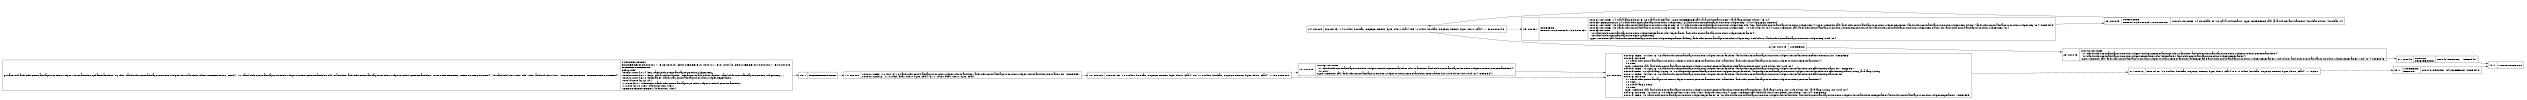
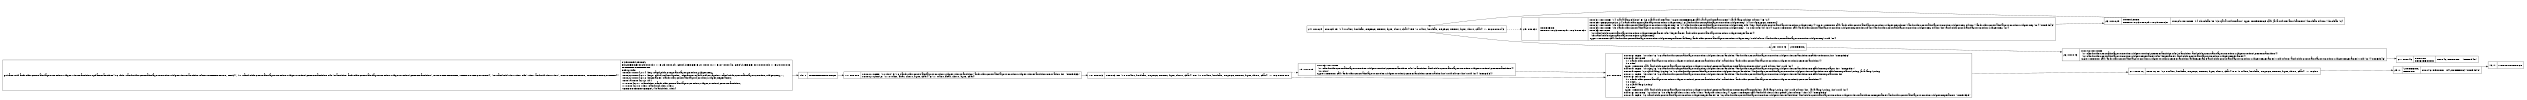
  digraph {
    rankdir=LR
    node [shape=record]
    n1 [label="{15\:\ ?|MTH_ENTER_BLOCK\l}"]
    n2 [label="{17\:\ 0x0000|0x0000: IGET  (r0 I:int) = (r6 I:androidx.constraintlayout.motion.widget.ViewTransition) androidx.constraintlayout.motion.widget.ViewTransition.mDuration int  (LINE:533)\l0x0002: CONST  (r1 I:??[int, float, short, byte, char]) = (\-1 ??[int, float, short, byte, char]) \l}"]
    n3 [label="{18\:\ 0x0003|0x0003: IF  (r0 I:??[int, boolean, OBJECT, ARRAY, byte, short, char]) == (r1 I:??[int, boolean, OBJECT, ARRAY, byte, short, char])  \-\> B:20:0x0008 \l}"]
    n4 [label="{19\:\ 0x0005|0x0005: INVOKE  \l  (r7 I:androidx.constraintlayout.motion.widget.MotionScene$Transition A[D('transition' androidx.constraintlayout.motion.widget.MotionScene$Transition)])\l  (r0 I:int)\l type: VIRTUAL call: androidx.constraintlayout.motion.widget.MotionScene.Transition.setDuration(int):void A[MD:(int):void (m)] (LINE:534)\l}"]
    n5 [label="{20\:\ 0x0008|0x0008: IGET  (r0 I:int) = (r6 I:androidx.constraintlayout.motion.widget.ViewTransition) androidx.constraintlayout.motion.widget.ViewTransition.mPathMotionArc int  (LINE:536)\l0x060a: INVOKE  \l  (r7 I:androidx.constraintlayout.motion.widget.MotionScene$Transition A[D('transition' androidx.constraintlayout.motion.widget.MotionScene$Transition)])\l  (r0 I:int)\l type: VIRTUAL call: androidx.constraintlayout.motion.widget.MotionScene.Transition.setPathMotionArc(int):void A[MD:(int):void (m)]\l0x000d: IGET  (r0 I:int) = (r6 I:androidx.constraintlayout.motion.widget.ViewTransition) androidx.constraintlayout.motion.widget.ViewTransition.mDefaultInterpolator int  (LINE:537)\l0x000f: IGET  (r2 I:java.lang.String) = (r6 I:androidx.constraintlayout.motion.widget.ViewTransition) androidx.constraintlayout.motion.widget.ViewTransition.mDefaultInterpolatorString java.lang.String \l0x0011: IGET  (r3 I:int) = (r6 I:androidx.constraintlayout.motion.widget.ViewTransition) androidx.constraintlayout.motion.widget.ViewTransition.mDefaultInterpolatorID int \l0x0013: INVOKE  \l  (r7 I:androidx.constraintlayout.motion.widget.MotionScene$Transition A[D('transition' androidx.constraintlayout.motion.widget.MotionScene$Transition)])\l  (r0 I:int)\l  (r2 I:java.lang.String)\l  (r3 I:int)\l type: VIRTUAL call: androidx.constraintlayout.motion.widget.MotionScene.Transition.setInterpolatorInfo(int, java.lang.String, int):void A[MD:(int, java.lang.String, int):void (m)]\l0x0016: INVOKE  (r0 I:int) = (r8 I:android.view.View A[D('view' android.view.View)]) type: VIRTUAL call: android.view.View.getId():int A[MD:():int (c)] (LINE:538)\l0x001a: IGET  (r2 I:androidx.constraintlayout.motion.widget.KeyFrames) = (r6 I:androidx.constraintlayout.motion.widget.ViewTransition) androidx.constraintlayout.motion.widget.ViewTransition.mKeyFrames androidx.constraintlayout.motion.widget.KeyFrames  (LINE:539)\l}"]
    n6 [label="{21\:\ 0x001c|0x001c: IF  (r2 I:??[int, boolean, OBJECT, ARRAY, byte, short, char]) == (0 ??[int, boolean, OBJECT, ARRAY, byte, short, char])  \-\> B:29:? \l}"]
    n7 [label="{29\:\ ?|SYNTHETIC\lRETURN\l|0x0046: RETURN   A[SYNTHETIC] (LINE:548)\l}"]
    n8 [label="{16\:\ ?|MTH_EXIT_BLOCK\l}"]
    n9 [label="{23\:\ 0x002b|LOOP_START\lLOOP:0: B:23:0x002b\-\>B:25:0x0031\l|0x002b: INVOKE  (r4 I:boolean) = (r3 I:java.util.Iterator) type: INTERFACE call: java.util.Iterator.hasNext():boolean A[MD:():boolean (c)]\l}"]
    n10 [label="{24\:\ 0x002f|0x002f: IF  (r4 I:??[int, boolean, OBJECT, ARRAY, byte, short, char]) == (0 ??[int, boolean, OBJECT, ARRAY, byte, short, char])  \-\> B:28:0x0043 \l}"]
    n11 [label="{25\:\ 0x0031|LOOP_END\lLOOP:0: B:23:0x002b\-\>B:25:0x0031\l|0x0031: INVOKE  (r4 I:java.lang.Object) = (r3 I:java.util.Iterator) type: INTERFACE call: java.util.Iterator.next():java.lang.Object A[MD:():E (c)]\l0x0035: CHECK_CAST (r4 I:androidx.constraintlayout.motion.widget.Key) = (androidx.constraintlayout.motion.widget.Key) (r4 I:??[OBJECT, ARRAY]) \l0x0037: INVOKE  (r5 I:androidx.constraintlayout.motion.widget.Key) = (r4 I:androidx.constraintlayout.motion.widget.Key A[D('key' androidx.constraintlayout.motion.widget.Key)]) type: VIRTUAL call: androidx.constraintlayout.motion.widget.Key.clone():androidx.constraintlayout.motion.widget.Key A[MD:():androidx.constraintlayout.motion.widget.Key (m)] (LINE:543)\l0x003b: INVOKE  (r5 I:androidx.constraintlayout.motion.widget.Key) = (r5 I:androidx.constraintlayout.motion.widget.Key), (r0 I:int A[D('id' int)]) type: VIRTUAL call: androidx.constraintlayout.motion.widget.Key.setViewId(int):androidx.constraintlayout.motion.widget.Key A[MD:(int):androidx.constraintlayout.motion.widget.Key (m)]\l0x003f: INVOKE  \l  (r2 I:androidx.constraintlayout.motion.widget.KeyFrames A[D('keyFrames' androidx.constraintlayout.motion.widget.KeyFrames)])\l  (r5 I:androidx.constraintlayout.motion.widget.Key)\l type: VIRTUAL call: androidx.constraintlayout.motion.widget.KeyFrames.addKey(androidx.constraintlayout.motion.widget.Key):void A[MD:(androidx.constraintlayout.motion.widget.Key):void (m)]\l}"]
    n12 [label="{28\:\ 0x0043|SYNTHETIC\l}"]
    n13 [label="{26\:\ 0x0043|0x0043: INVOKE  \l  (r7 I:androidx.constraintlayout.motion.widget.MotionScene$Transition A[D('transition' androidx.constraintlayout.motion.widget.MotionScene$Transition)])\l  (r2 I:androidx.constraintlayout.motion.widget.KeyFrames A[D('keyFrames' androidx.constraintlayout.motion.widget.KeyFrames)])\l type: VIRTUAL call: androidx.constraintlayout.motion.widget.MotionScene.Transition.addKeyFrame(androidx.constraintlayout.motion.widget.KeyFrames):void A[MD:(androidx.constraintlayout.motion.widget.KeyFrames):void (m)] (LINE:546)\l}"]
    n14 [label="{27\:\ 0x0046|RETURN\lORIG_RETURN\l|0x0046: RETURN    (LINE:548)\l}"]
    n15 [label="{private void androidx.constraintlayout.motion.widget.ViewTransition.updateTransition((r6 'this' I:androidx.constraintlayout.motion.widget.ViewTransition A[IMMUTABLE_TYPE, THIS]), (r7 I:androidx.constraintlayout.motion.widget.MotionScene$Transition A[D('transition' androidx.constraintlayout.motion.widget.MotionScene$Transition), IMMUTABLE_TYPE, METHOD_ARGUMENT]), (r8 I:android.view.View A[D('view' android.view.View), IMMUTABLE_TYPE, METHOD_ARGUMENT]))  | USE_LINES_HINTS\lBACK_EDGE: B:25:0x0031 \-\> B:23:0x002b, CROSS_EDGE: B:21:0x001c \-\> B:27:0x0046, CROSS_EDGE: B:18:0x0003 \-\> B:20:0x0008\lINLINE_NOT_NEEDED\lDebug Info:\l  0x0037\-0x0042: r4 'key' Landroidx\/constraintlayout\/motion\/widget\/Key;\l  0x0022\-0x0046: r1 'keys' Ljava\/util\/ArrayList;, signature: Ljava\/util\/ArrayList\<Landroidx\/constraintlayout\/motion\/widget\/Key;\>;\l  0x0027\-0x0046: r2 'keyFrames' Landroidx\/constraintlayout\/motion\/widget\/KeyFrames;\l  0x001a\-0x0046: r0 'id' I\l  \-1 \-0x0046: r7 'transition' Landroidx\/constraintlayout\/motion\/widget\/MotionScene$Transition;\l  \-1 \-0x0046: r8 'view' Landroid\/view\/View;\lMETHOD_PARAMETERS: [transition, view]\l}"]
    n1 -> n2
    n2 -> n3
    n3 -> n4 [style=dashed]
    n3 -> n5
    n4 -> n5
    n5 -> n6
    n6 -> n7
    n7 -> n8
    n9 -> n10
    n10 -> n11 [style=dashed]
    n10 -> n12
    n11 -> n9
    n12 -> n13
    n13 -> n14
-   n14 -> n8
    n15 -> n1
  }
